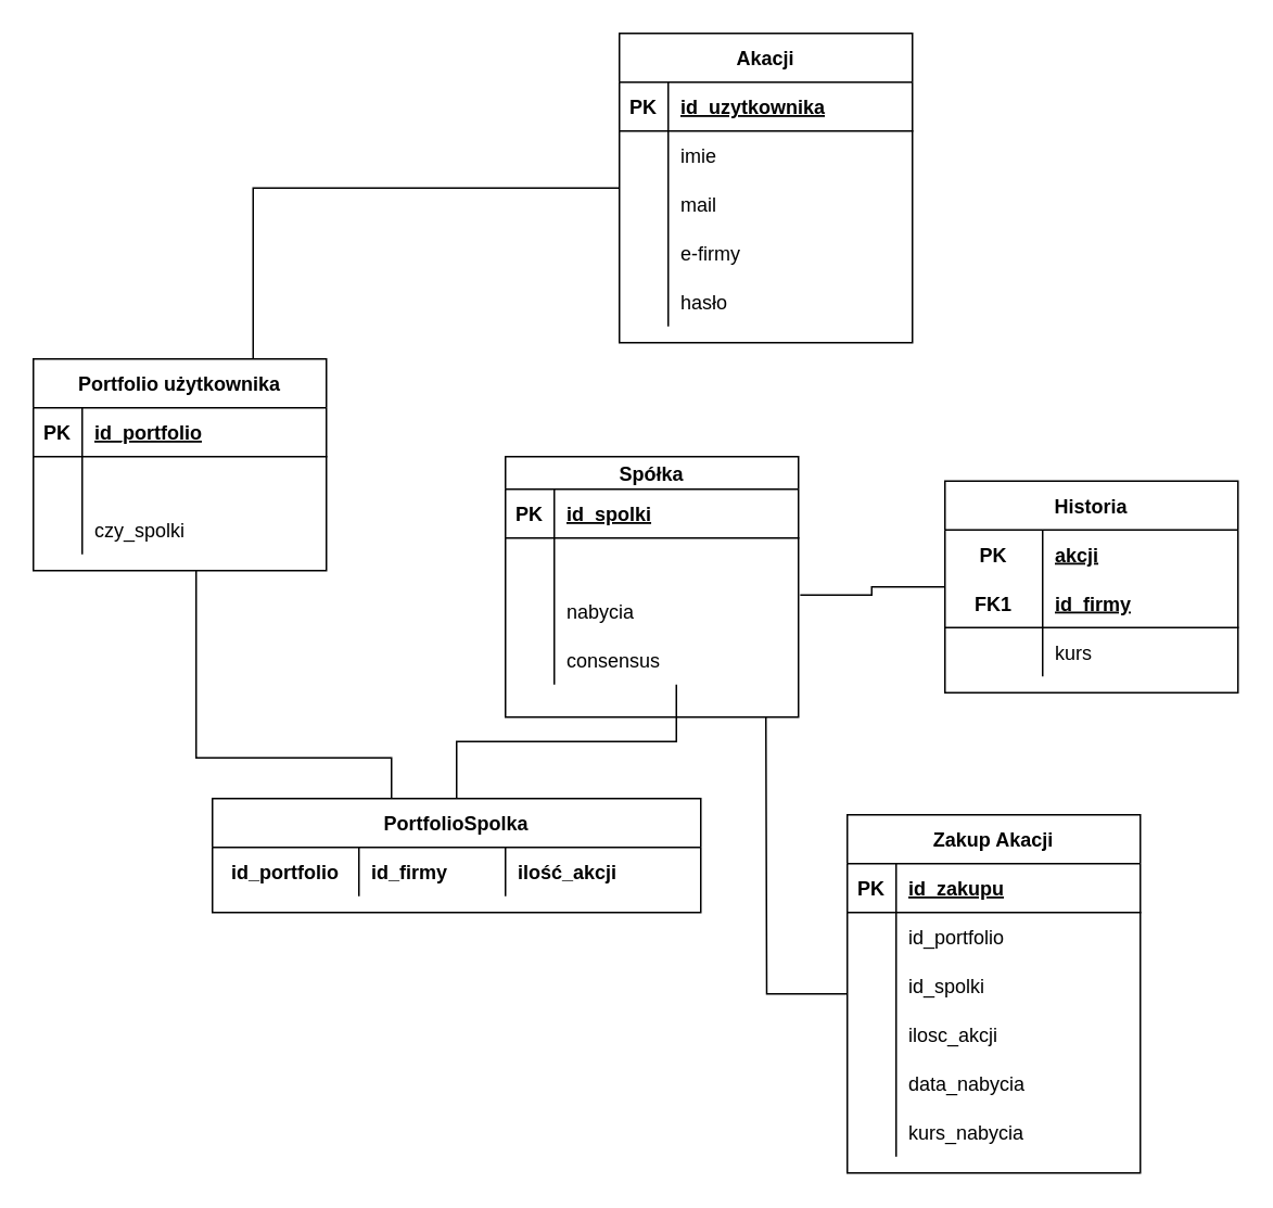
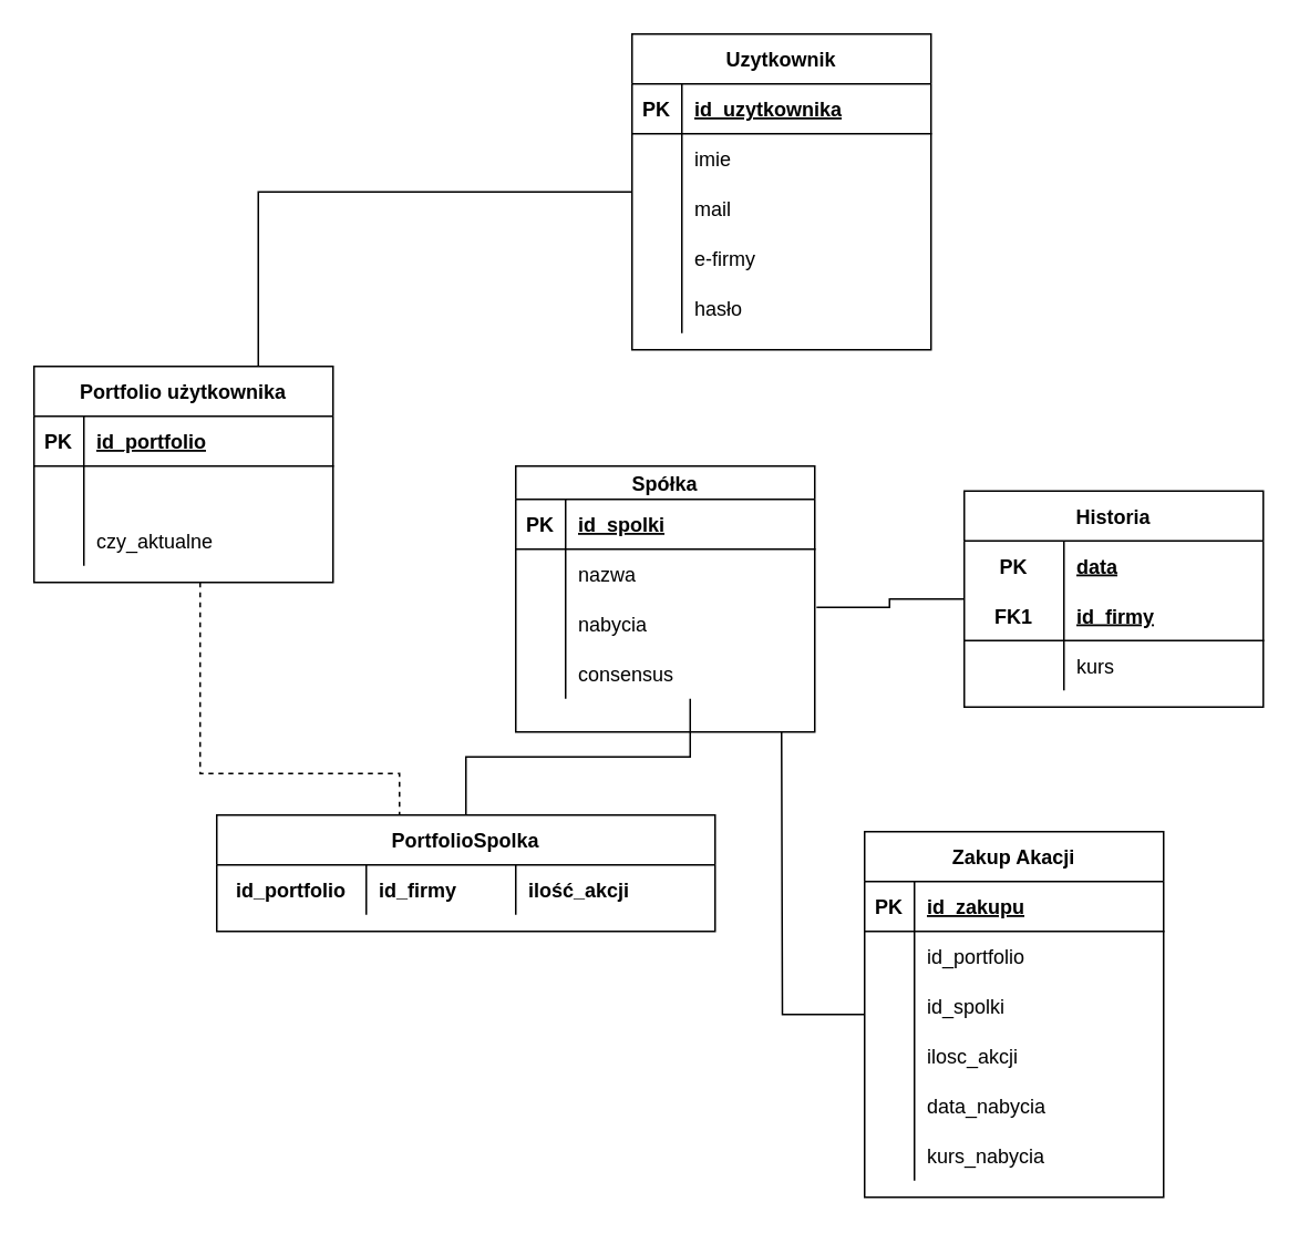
  <mxCell id="0" />
  <mxCell id="1" parent="0" />
  <mxCell id="2" style="edgeStyle=orthogonalEdgeStyle;rounded=0;orthogonalLoop=1;jettySize=auto;html=1;entryX=1.006;entryY=0.167;entryDx=0;entryDy=0;entryPerimeter=0;endArrow=none;endFill=0;" parent="1" source="3" target="43" edge="1"><mxGeometry relative="1" as="geometry" /></mxCell>
  <mxCell id="3" value="Historia" style="shape=table;startSize=30;container=1;collapsible=1;childLayout=tableLayout;fixedRows=1;rowLines=0;fontStyle=1;align=center;resizeLast=1;" parent="1" vertex="1"><mxGeometry x="580" y="295" width="180" height="130" as="geometry" /></mxCell>
  <mxCell id="4" value="" style="shape=partialRectangle;collapsible=0;dropTarget=0;pointerEvents=0;fillColor=none;top=0;left=0;bottom=0;right=0;points=[[0,0.5],[1,0.5]];portConstraint=eastwest;" parent="3" vertex="1"><mxGeometry y="30" width="180" height="30" as="geometry" /></mxCell>
  <mxCell id="5" value="PK" style="shape=partialRectangle;connectable=0;fillColor=none;top=0;left=0;bottom=0;right=0;fontStyle=1;overflow=hidden;" parent="4" vertex="1"><mxGeometry width="60" height="30" as="geometry" /></mxCell>
- <mxCell id="6" value="akcji" style="shape=partialRectangle;connectable=0;fillColor=none;top=0;left=0;bottom=0;right=0;align=left;spacingLeft=6;fontStyle=5;overflow=hidden;" parent="4" vertex="1"><mxGeometry x="60" width="120" height="30" as="geometry" /></mxCell>
+ <mxCell id="6" value="data" style="shape=partialRectangle;connectable=0;fillColor=none;top=0;left=0;bottom=0;right=0;align=left;spacingLeft=6;fontStyle=5;overflow=hidden;" parent="4" vertex="1"><mxGeometry x="60" width="120" height="30" as="geometry" /></mxCell>
  <mxCell id="7" value="" style="shape=partialRectangle;collapsible=0;dropTarget=0;pointerEvents=0;fillColor=none;top=0;left=0;bottom=1;right=0;points=[[0,0.5],[1,0.5]];portConstraint=eastwest;" parent="3" vertex="1"><mxGeometry y="60" width="180" height="30" as="geometry" /></mxCell>
  <mxCell id="8" value="FK1" style="shape=partialRectangle;connectable=0;fillColor=none;top=0;left=0;bottom=0;right=0;fontStyle=1;overflow=hidden;" parent="7" vertex="1"><mxGeometry width="60" height="30" as="geometry" /></mxCell>
  <mxCell id="9" value="id_firmy" style="shape=partialRectangle;connectable=0;fillColor=none;top=0;left=0;bottom=0;right=0;align=left;spacingLeft=6;fontStyle=5;overflow=hidden;" parent="7" vertex="1"><mxGeometry x="60" width="120" height="30" as="geometry" /></mxCell>
  <mxCell id="10" value="" style="shape=partialRectangle;collapsible=0;dropTarget=0;pointerEvents=0;fillColor=none;top=0;left=0;bottom=0;right=0;points=[[0,0.5],[1,0.5]];portConstraint=eastwest;" parent="3" vertex="1"><mxGeometry y="90" width="180" height="30" as="geometry" /></mxCell>
  <mxCell id="11" value="" style="shape=partialRectangle;connectable=0;fillColor=none;top=0;left=0;bottom=0;right=0;editable=1;overflow=hidden;" parent="10" vertex="1"><mxGeometry width="60" height="30" as="geometry" /></mxCell>
  <mxCell id="12" value="kurs" style="shape=partialRectangle;connectable=0;fillColor=none;top=0;left=0;bottom=0;right=0;align=left;spacingLeft=6;overflow=hidden;" parent="10" vertex="1"><mxGeometry x="60" width="120" height="30" as="geometry" /></mxCell>
  <mxCell id="13" style="edgeStyle=orthogonalEdgeStyle;rounded=0;orthogonalLoop=1;jettySize=auto;html=1;entryX=0.75;entryY=0;entryDx=0;entryDy=0;endArrow=none;endFill=0;" parent="1" source="14" target="50" edge="1"><mxGeometry relative="1" as="geometry" /></mxCell>
- <mxCell id="14" value="Akacji " style="shape=table;startSize=30;container=1;collapsible=1;childLayout=tableLayout;fixedRows=1;rowLines=0;fontStyle=1;align=center;resizeLast=1;" parent="1" vertex="1"><mxGeometry x="380" width="180" height="190" as="geometry" y="20" /></mxCell>
+ <mxCell id="14" value="Uzytkownik " style="shape=table;startSize=30;container=1;collapsible=1;childLayout=tableLayout;fixedRows=1;rowLines=0;fontStyle=1;align=center;resizeLast=1;" parent="1" vertex="1"><mxGeometry x="380" width="180" height="190" as="geometry" y="20" /></mxCell>
  <mxCell id="15" value="" style="shape=partialRectangle;collapsible=0;dropTarget=0;pointerEvents=0;fillColor=none;top=0;left=0;bottom=1;right=0;points=[[0,0.5],[1,0.5]];portConstraint=eastwest;" parent="14" vertex="1"><mxGeometry y="30" width="180" height="30" as="geometry" /></mxCell>
  <mxCell id="16" value="PK" style="shape=partialRectangle;connectable=0;fillColor=none;top=0;left=0;bottom=0;right=0;fontStyle=1;overflow=hidden;" parent="15" vertex="1"><mxGeometry width="30" height="30" as="geometry" /></mxCell>
  <mxCell id="17" value="id_uzytkownika" style="shape=partialRectangle;connectable=0;fillColor=none;top=0;left=0;bottom=0;right=0;align=left;spacingLeft=6;fontStyle=5;overflow=hidden;" parent="15" vertex="1"><mxGeometry x="30" width="150" height="30" as="geometry" /></mxCell>
  <mxCell id="18" value="" style="shape=partialRectangle;collapsible=0;dropTarget=0;pointerEvents=0;fillColor=none;top=0;left=0;bottom=0;right=0;points=[[0,0.5],[1,0.5]];portConstraint=eastwest;" parent="14" vertex="1"><mxGeometry y="60" width="180" height="30" as="geometry" /></mxCell>
  <mxCell id="19" value="" style="shape=partialRectangle;connectable=0;fillColor=none;top=0;left=0;bottom=0;right=0;editable=1;overflow=hidden;" parent="18" vertex="1"><mxGeometry width="30" height="30" as="geometry" /></mxCell>
  <mxCell id="20" value="imie" style="shape=partialRectangle;connectable=0;fillColor=none;top=0;left=0;bottom=0;right=0;align=left;spacingLeft=6;overflow=hidden;" parent="18" vertex="1"><mxGeometry x="30" width="150" height="30" as="geometry" /></mxCell>
  <mxCell id="21" value="" style="shape=partialRectangle;collapsible=0;dropTarget=0;pointerEvents=0;fillColor=none;top=0;left=0;bottom=0;right=0;points=[[0,0.5],[1,0.5]];portConstraint=eastwest;" parent="14" vertex="1"><mxGeometry y="90" width="180" height="30" as="geometry" /></mxCell>
  <mxCell id="22" value="" style="shape=partialRectangle;connectable=0;fillColor=none;top=0;left=0;bottom=0;right=0;editable=1;overflow=hidden;" parent="21" vertex="1"><mxGeometry width="30" height="30" as="geometry" /></mxCell>
  <mxCell id="23" value="mail" style="shape=partialRectangle;connectable=0;fillColor=none;top=0;left=0;bottom=0;right=0;align=left;spacingLeft=6;overflow=hidden;" parent="21" vertex="1"><mxGeometry x="30" width="150" height="30" as="geometry" /></mxCell>
  <mxCell id="24" value="" style="shape=partialRectangle;collapsible=0;dropTarget=0;pointerEvents=0;fillColor=none;top=0;left=0;bottom=0;right=0;points=[[0,0.5],[1,0.5]];portConstraint=eastwest;" parent="14" vertex="1"><mxGeometry y="120" width="180" height="30" as="geometry" /></mxCell>
  <mxCell id="25" value="" style="shape=partialRectangle;connectable=0;fillColor=none;top=0;left=0;bottom=0;right=0;editable=1;overflow=hidden;" parent="24" vertex="1"><mxGeometry width="30" height="30" as="geometry" /></mxCell>
  <mxCell id="26" value="e-firmy" style="shape=partialRectangle;connectable=0;fillColor=none;top=0;left=0;bottom=0;right=0;align=left;spacingLeft=6;overflow=hidden;" parent="24" vertex="1"><mxGeometry x="30" width="150" height="30" as="geometry" /></mxCell>
  <mxCell id="27" value="" style="shape=partialRectangle;collapsible=0;dropTarget=0;pointerEvents=0;fillColor=none;top=0;left=0;bottom=0;right=0;points=[[0,0.5],[1,0.5]];portConstraint=eastwest;" parent="14" vertex="1"><mxGeometry y="150" width="180" height="30" as="geometry" /></mxCell>
  <mxCell id="28" value="" style="shape=partialRectangle;connectable=0;fillColor=none;top=0;left=0;bottom=0;right=0;editable=1;overflow=hidden;" parent="27" vertex="1"><mxGeometry width="30" height="30" as="geometry" /></mxCell>
  <mxCell id="29" value="hasło" style="shape=partialRectangle;connectable=0;fillColor=none;top=0;left=0;bottom=0;right=0;align=left;spacingLeft=6;overflow=hidden;" parent="27" vertex="1"><mxGeometry x="30" width="150" height="30" as="geometry" /></mxCell>
  <mxCell id="30" style="edgeStyle=orthogonalEdgeStyle;rounded=0;orthogonalLoop=1;jettySize=auto;html=1;endArrow=none;endFill=0;" parent="1" source="31" target="48" edge="1"><mxGeometry relative="1" as="geometry" /></mxCell>
  <mxCell id="31" value="PortfolioSpolka" style="shape=table;startSize=30;container=1;collapsible=1;childLayout=tableLayout;fixedRows=1;rowLines=0;fontStyle=1;align=center;resizeLast=1;" parent="1" vertex="1"><mxGeometry x="130" y="490" width="300" height="70" as="geometry" /></mxCell>
  <mxCell id="32" value="" style="shape=partialRectangle;collapsible=0;dropTarget=0;pointerEvents=0;fillColor=none;top=0;left=0;bottom=0;right=0;points=[[0,0.5],[1,0.5]];portConstraint=eastwest;" parent="31" vertex="1"><mxGeometry y="30" width="300" height="30" as="geometry" /></mxCell>
  <mxCell id="33" value="id_portfolio" style="shape=partialRectangle;connectable=0;fillColor=none;top=0;left=0;bottom=0;right=0;fontStyle=1;overflow=hidden;" parent="32" vertex="1"><mxGeometry width="90" height="30" as="geometry" /></mxCell>
  <mxCell id="34" value="id_firmy" style="shape=partialRectangle;connectable=0;fillColor=none;top=0;left=0;bottom=0;right=0;align=left;spacingLeft=6;fontStyle=1;overflow=hidden;" parent="32" vertex="1"><mxGeometry x="90" width="90" height="30" as="geometry" /></mxCell>
  <mxCell id="35" value="ilość_akcji" style="shape=partialRectangle;connectable=0;fillColor=none;top=0;left=0;bottom=0;right=0;align=left;spacingLeft=6;fontStyle=1;overflow=hidden;" parent="32" vertex="1"><mxGeometry x="180" width="120" height="30" as="geometry" /></mxCell>
  <mxCell id="36" value="Spółka" style="shape=table;startSize=20;container=1;collapsible=1;childLayout=tableLayout;fixedRows=1;rowLines=0;fontStyle=1;align=center;resizeLast=1;" parent="1" vertex="1"><mxGeometry x="310" y="280" width="180" height="160" as="geometry" /></mxCell>
  <mxCell id="37" value="" style="shape=partialRectangle;collapsible=0;dropTarget=0;pointerEvents=0;fillColor=none;top=0;left=0;bottom=1;right=0;points=[[0,0.5],[1,0.5]];portConstraint=eastwest;" parent="36" vertex="1"><mxGeometry y="20" width="180" height="30" as="geometry" /></mxCell>
  <mxCell id="38" value="PK" style="shape=partialRectangle;connectable=0;fillColor=none;top=0;left=0;bottom=0;right=0;fontStyle=1;overflow=hidden;" parent="37" vertex="1"><mxGeometry width="30" height="30" as="geometry" /></mxCell>
  <mxCell id="39" value="id_spolki" style="shape=partialRectangle;connectable=0;fillColor=none;top=0;left=0;bottom=0;right=0;align=left;spacingLeft=6;fontStyle=5;overflow=hidden;" parent="37" vertex="1"><mxGeometry x="30" width="150" height="30" as="geometry" /></mxCell>
  <mxCell id="40" value="" style="shape=partialRectangle;collapsible=0;dropTarget=0;pointerEvents=0;fillColor=none;top=0;left=0;bottom=0;right=0;points=[[0,0.5],[1,0.5]];portConstraint=eastwest;" parent="36" vertex="1"><mxGeometry y="50" width="180" height="30" as="geometry" /></mxCell>
  <mxCell id="41" value="" style="shape=partialRectangle;connectable=0;fillColor=none;top=0;left=0;bottom=0;right=0;editable=1;overflow=hidden;" parent="40" vertex="1"><mxGeometry width="30" height="30" as="geometry" /></mxCell>
+ <mxCell id="42" value="nazwa" style="shape=partialRectangle;connectable=0;fillColor=none;top=0;left=0;bottom=0;right=0;align=left;spacingLeft=6;overflow=hidden;" parent="40" vertex="1"><mxGeometry x="30" width="150" height="30" as="geometry" /></mxCell>
  <mxCell id="43" value="" style="shape=partialRectangle;collapsible=0;dropTarget=0;pointerEvents=0;fillColor=none;top=0;left=0;bottom=0;right=0;points=[[0,0.5],[1,0.5]];portConstraint=eastwest;" parent="36" vertex="1"><mxGeometry y="80" width="180" height="30" as="geometry" /></mxCell>
  <mxCell id="44" value="" style="shape=partialRectangle;connectable=0;fillColor=none;top=0;left=0;bottom=0;right=0;editable=1;overflow=hidden;" parent="43" vertex="1"><mxGeometry width="30" height="30" as="geometry" /></mxCell>
  <mxCell id="45" value="nabycia" style="shape=partialRectangle;connectable=0;fillColor=none;top=0;left=0;bottom=0;right=0;align=left;spacingLeft=6;overflow=hidden;" parent="43" vertex="1"><mxGeometry x="30" width="150" height="30" as="geometry" /></mxCell>
  <mxCell id="46" value="" style="shape=partialRectangle;collapsible=0;dropTarget=0;pointerEvents=0;fillColor=none;top=0;left=0;bottom=0;right=0;points=[[0,0.5],[1,0.5]];portConstraint=eastwest;" parent="36" vertex="1"><mxGeometry y="110" width="180" height="30" as="geometry" /></mxCell>
  <mxCell id="47" value="" style="shape=partialRectangle;connectable=0;fillColor=none;top=0;left=0;bottom=0;right=0;editable=1;overflow=hidden;" parent="46" vertex="1"><mxGeometry width="30" height="30" as="geometry" /></mxCell>
  <mxCell id="48" value="consensus" style="shape=partialRectangle;connectable=0;fillColor=none;top=0;left=0;bottom=0;right=0;align=left;spacingLeft=6;overflow=hidden;" parent="46" vertex="1"><mxGeometry x="30" width="150" height="30" as="geometry" /></mxCell>
- <mxCell id="49" style="edgeStyle=orthogonalEdgeStyle;rounded=0;orthogonalLoop=1;jettySize=auto;html=1;endArrow=none;endFill=0;" parent="1" source="50" target="31" edge="1"><mxGeometry relative="1" as="geometry"><Array as="points"><mxPoint x="120" y="465" /><mxPoint x="240" y="465" /></Array></mxGeometry></mxCell>
+ <mxCell id="49" style="edgeStyle=orthogonalEdgeStyle;rounded=0;orthogonalLoop=1;jettySize=auto;html=1;endArrow=none;endFill=0;dashed=1;" parent="1" source="50" target="31" edge="1"><mxGeometry relative="1" as="geometry"><Array as="points"><mxPoint x="120" y="465" /><mxPoint x="240" y="465" /></Array></mxGeometry></mxCell>
  <mxCell id="50" value="Portfolio użytkownika" style="shape=table;startSize=30;container=1;collapsible=1;childLayout=tableLayout;fixedRows=1;rowLines=0;fontStyle=1;align=center;resizeLast=1;" parent="1" vertex="1"><mxGeometry x="20" y="220" width="180" height="130" as="geometry" /></mxCell>
  <mxCell id="51" value="" style="shape=partialRectangle;collapsible=0;dropTarget=0;pointerEvents=0;fillColor=none;top=0;left=0;bottom=1;right=0;points=[[0,0.5],[1,0.5]];portConstraint=eastwest;" parent="50" vertex="1"><mxGeometry y="30" width="180" height="30" as="geometry" /></mxCell>
  <mxCell id="52" value="PK" style="shape=partialRectangle;connectable=0;fillColor=none;top=0;left=0;bottom=0;right=0;fontStyle=1;overflow=hidden;" parent="51" vertex="1"><mxGeometry width="30" height="30" as="geometry" /></mxCell>
  <mxCell id="53" value="id_portfolio" style="shape=partialRectangle;connectable=0;fillColor=none;top=0;left=0;bottom=0;right=0;align=left;spacingLeft=6;fontStyle=5;overflow=hidden;" parent="51" vertex="1"><mxGeometry x="30" width="150" height="30" as="geometry" /></mxCell>
  <mxCell id="54" value="" style="shape=partialRectangle;collapsible=0;dropTarget=0;pointerEvents=0;fillColor=none;top=0;left=0;bottom=0;right=0;points=[[0,0.5],[1,0.5]];portConstraint=eastwest;" parent="50" vertex="1"><mxGeometry y="60" width="180" height="30" as="geometry" /></mxCell>
  <mxCell id="55" value="" style="shape=partialRectangle;connectable=0;fillColor=none;top=0;left=0;bottom=0;right=0;editable=1;overflow=hidden;" parent="54" vertex="1"><mxGeometry width="30" height="30" as="geometry" /></mxCell>
  <mxCell id="56" style="shape=partialRectangle;collapsible=0;dropTarget=0;pointerEvents=0;fillColor=none;top=0;left=0;bottom=0;right=0;points=[[0,0.5],[1,0.5]];portConstraint=eastwest;" parent="50" vertex="1"><mxGeometry y="90" width="180" height="30" as="geometry" /></mxCell>
  <mxCell id="57" style="shape=partialRectangle;connectable=0;fillColor=none;top=0;left=0;bottom=0;right=0;editable=1;overflow=hidden;" parent="56" vertex="1"><mxGeometry width="30" height="30" as="geometry" /></mxCell>
- <mxCell id="58" value="czy_spolki" style="shape=partialRectangle;connectable=0;fillColor=none;top=0;left=0;bottom=0;right=0;align=left;spacingLeft=6;overflow=hidden;" parent="56" vertex="1"><mxGeometry x="30" width="150" height="30" as="geometry" /></mxCell>
+ <mxCell id="58" value="czy_aktualne" style="shape=partialRectangle;connectable=0;fillColor=none;top=0;left=0;bottom=0;right=0;align=left;spacingLeft=6;overflow=hidden;" parent="56" vertex="1"><mxGeometry x="30" width="150" height="30" as="geometry" /></mxCell>
  <mxCell id="59" style="edgeStyle=orthogonalEdgeStyle;rounded=0;orthogonalLoop=1;jettySize=auto;html=1;endArrow=none;endFill=0;" edge="1" parent="1" source="60"><mxGeometry relative="1" as="geometry"><mxPoint x="470" y="440" as="targetPoint" /></mxGeometry></mxCell>
  <mxCell id="60" value="Zakup Akacji" style="shape=table;startSize=30;container=1;collapsible=1;childLayout=tableLayout;fixedRows=1;rowLines=0;fontStyle=1;align=center;resizeLast=1;" vertex="1" parent="1"><mxGeometry x="520" y="500" width="180" height="220" as="geometry" /></mxCell>
  <mxCell id="61" value="" style="shape=partialRectangle;collapsible=0;dropTarget=0;pointerEvents=0;fillColor=none;top=0;left=0;bottom=1;right=0;points=[[0,0.5],[1,0.5]];portConstraint=eastwest;" vertex="1" parent="60"><mxGeometry y="30" width="180" height="30" as="geometry" /></mxCell>
  <mxCell id="62" value="PK" style="shape=partialRectangle;connectable=0;fillColor=none;top=0;left=0;bottom=0;right=0;fontStyle=1;overflow=hidden;" vertex="1" parent="61"><mxGeometry width="30" height="30" as="geometry" /></mxCell>
  <mxCell id="63" value="id_zakupu" style="shape=partialRectangle;connectable=0;fillColor=none;top=0;left=0;bottom=0;right=0;align=left;spacingLeft=6;fontStyle=5;overflow=hidden;" vertex="1" parent="61"><mxGeometry x="30" width="150" height="30" as="geometry" /></mxCell>
  <mxCell id="64" value="" style="shape=partialRectangle;collapsible=0;dropTarget=0;pointerEvents=0;fillColor=none;top=0;left=0;bottom=0;right=0;points=[[0,0.5],[1,0.5]];portConstraint=eastwest;" vertex="1" parent="60"><mxGeometry y="60" width="180" height="30" as="geometry" /></mxCell>
  <mxCell id="65" value="" style="shape=partialRectangle;connectable=0;fillColor=none;top=0;left=0;bottom=0;right=0;editable=1;overflow=hidden;" vertex="1" parent="64"><mxGeometry width="30" height="30" as="geometry" /></mxCell>
  <mxCell id="66" value="id_portfolio" style="shape=partialRectangle;connectable=0;fillColor=none;top=0;left=0;bottom=0;right=0;align=left;spacingLeft=6;overflow=hidden;" vertex="1" parent="64"><mxGeometry x="30" width="150" height="30" as="geometry" /></mxCell>
  <mxCell id="67" value="" style="shape=partialRectangle;collapsible=0;dropTarget=0;pointerEvents=0;fillColor=none;top=0;left=0;bottom=0;right=0;points=[[0,0.5],[1,0.5]];portConstraint=eastwest;" vertex="1" parent="60"><mxGeometry y="90" width="180" height="30" as="geometry" /></mxCell>
  <mxCell id="68" value="" style="shape=partialRectangle;connectable=0;fillColor=none;top=0;left=0;bottom=0;right=0;editable=1;overflow=hidden;" vertex="1" parent="67"><mxGeometry width="30" height="30" as="geometry" /></mxCell>
  <mxCell id="69" value="id_spolki" style="shape=partialRectangle;connectable=0;fillColor=none;top=0;left=0;bottom=0;right=0;align=left;spacingLeft=6;overflow=hidden;" vertex="1" parent="67"><mxGeometry x="30" width="150" height="30" as="geometry" /></mxCell>
  <mxCell id="70" value="" style="shape=partialRectangle;collapsible=0;dropTarget=0;pointerEvents=0;fillColor=none;top=0;left=0;bottom=0;right=0;points=[[0,0.5],[1,0.5]];portConstraint=eastwest;" vertex="1" parent="60"><mxGeometry y="120" width="180" height="30" as="geometry" /></mxCell>
  <mxCell id="71" value="" style="shape=partialRectangle;connectable=0;fillColor=none;top=0;left=0;bottom=0;right=0;editable=1;overflow=hidden;" vertex="1" parent="70"><mxGeometry width="30" height="30" as="geometry" /></mxCell>
  <mxCell id="72" value="ilosc_akcji" style="shape=partialRectangle;connectable=0;fillColor=none;top=0;left=0;bottom=0;right=0;align=left;spacingLeft=6;overflow=hidden;" vertex="1" parent="70"><mxGeometry x="30" width="150" height="30" as="geometry" /></mxCell>
  <mxCell id="73" style="shape=partialRectangle;collapsible=0;dropTarget=0;pointerEvents=0;fillColor=none;top=0;left=0;bottom=0;right=0;points=[[0,0.5],[1,0.5]];portConstraint=eastwest;" vertex="1" parent="60"><mxGeometry y="150" width="180" height="30" as="geometry" /></mxCell>
  <mxCell id="74" style="shape=partialRectangle;connectable=0;fillColor=none;top=0;left=0;bottom=0;right=0;editable=1;overflow=hidden;" vertex="1" parent="73"><mxGeometry width="30" height="30" as="geometry" /></mxCell>
  <mxCell id="75" value="data_nabycia" style="shape=partialRectangle;connectable=0;fillColor=none;top=0;left=0;bottom=0;right=0;align=left;spacingLeft=6;overflow=hidden;" vertex="1" parent="73"><mxGeometry x="30" width="150" height="30" as="geometry" /></mxCell>
  <mxCell id="76" style="shape=partialRectangle;collapsible=0;dropTarget=0;pointerEvents=0;fillColor=none;top=0;left=0;bottom=0;right=0;points=[[0,0.5],[1,0.5]];portConstraint=eastwest;" vertex="1" parent="60"><mxGeometry y="180" width="180" height="30" as="geometry" /></mxCell>
  <mxCell id="77" style="shape=partialRectangle;connectable=0;fillColor=none;top=0;left=0;bottom=0;right=0;editable=1;overflow=hidden;" vertex="1" parent="76"><mxGeometry width="30" height="30" as="geometry" /></mxCell>
  <mxCell id="78" value="kurs_nabycia" style="shape=partialRectangle;connectable=0;fillColor=none;top=0;left=0;bottom=0;right=0;align=left;spacingLeft=6;overflow=hidden;" vertex="1" parent="76"><mxGeometry x="30" width="150" height="30" as="geometry" /></mxCell>
